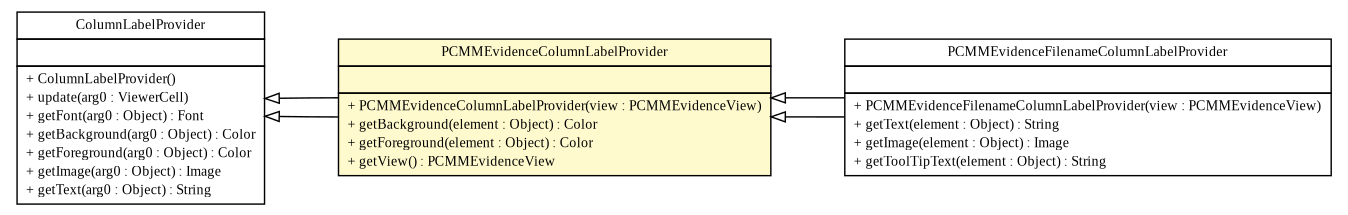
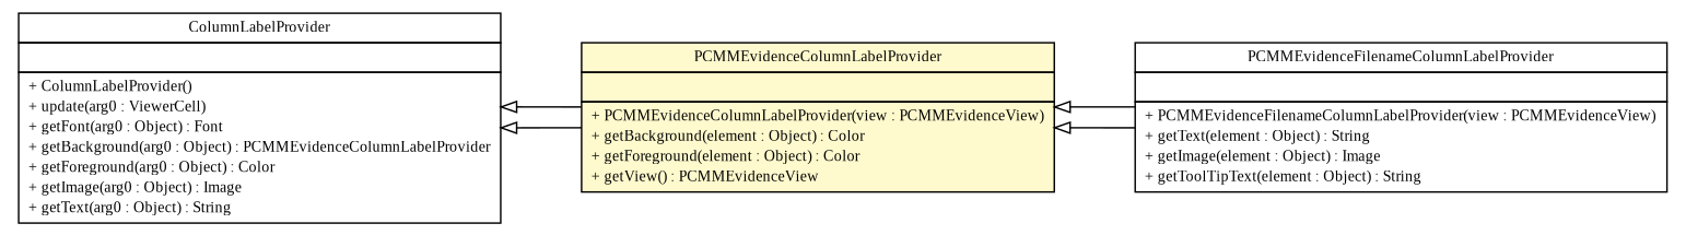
  digraph {
    nodesep=0.25
    ranksep=0.5
    rankdir=LR
    fontname="Liberation Serif"
    node [fontcolor=black fontname="Liberation Serif" fontsize=10.0 shape=plaintext]
    edge [arrowtail=empty dir=back fontname="Liberation Serif" fontsize=10 headport=p labelfontname=arial labelfontsize=10 tailport=p]
    n1 [label=<<table title="gov.sandia.cf.parts.ui.pcmm.editors.PCMMEvidenceFilenameColumnLabelProvider" border="0" cellborder="1" cellspacing="0" cellpadding="2" port="p" href="./editors/PCMMEvidenceFilenameColumnLabelProvider.html"> 		<tr><td><table border="0" cellspacing="0" cellpadding="1"> <tr><td align="center" balign="center"> PCMMEvidenceFilenameColumnLabelProvider </td></tr> 		</table></td></tr> 		<tr><td><table border="0" cellspacing="0" cellpadding="1"> <tr><td align="left" balign="left">  </td></tr> 		</table></td></tr> 		<tr><td><table border="0" cellspacing="0" cellpadding="1"> <tr><td align="left" balign="left"> + PCMMEvidenceFilenameColumnLabelProvider(view : PCMMEvidenceView) </td></tr> <tr><td align="left" balign="left"> + getText(element : Object) : String </td></tr> <tr><td align="left" balign="left"> + getImage(element : Object) : Image </td></tr> <tr><td align="left" balign="left"> + getToolTipText(element : Object) : String </td></tr> 		</table></td></tr> 		</table>>]
    n2 [label=<<table title="gov.sandia.cf.parts.ui.pcmm.PCMMEvidenceColumnLabelProvider" border="0" cellborder="1" cellspacing="0" cellpadding="2" port="p" bgcolor="lemonChiffon" href="./PCMMEvidenceColumnLabelProvider.html"> 		<tr><td><table border="0" cellspacing="0" cellpadding="1"> <tr><td align="center" balign="center"> PCMMEvidenceColumnLabelProvider </td></tr> 		</table></td></tr> 		<tr><td><table border="0" cellspacing="0" cellpadding="1"> <tr><td align="left" balign="left">  </td></tr> 		</table></td></tr> 		<tr><td><table border="0" cellspacing="0" cellpadding="1"> <tr><td align="left" balign="left"> + PCMMEvidenceColumnLabelProvider(view : PCMMEvidenceView) </td></tr> <tr><td align="left" balign="left"> + getBackground(element : Object) : Color </td></tr> <tr><td align="left" balign="left"> + getForeground(element : Object) : Color </td></tr> <tr><td align="left" balign="left"> + getView() : PCMMEvidenceView </td></tr> 		</table></td></tr> 		</table>>]
-   n3 [label=<<table title="org.eclipse.jface.viewers.ColumnLabelProvider" border="0" cellborder="1" cellspacing="0" cellpadding="2" port="p" href="http://java.sun.com/j2se/1.4.2/docs/api/org/eclipse/jface/viewers/ColumnLabelProvider.html"> 		<tr><td><table border="0" cellspacing="0" cellpadding="1"> <tr><td align="center" balign="center"> ColumnLabelProvider </td></tr> 		</table></td></tr> 		<tr><td><table border="0" cellspacing="0" cellpadding="1"> <tr><td align="left" balign="left">  </td></tr> 		</table></td></tr> 		<tr><td><table border="0" cellspacing="0" cellpadding="1"> <tr><td align="left" balign="left"> + ColumnLabelProvider() </td></tr> <tr><td align="left" balign="left"> + update(arg0 : ViewerCell) </td></tr> <tr><td align="left" balign="left"> + getFont(arg0 : Object) : Font </td></tr> <tr><td align="left" balign="left"> + getBackground(arg0 : Object) : Color </td></tr> <tr><td align="left" balign="left"> + getForeground(arg0 : Object) : Color </td></tr> <tr><td align="left" balign="left"> + getImage(arg0 : Object) : Image </td></tr> <tr><td align="left" balign="left"> + getText(arg0 : Object) : String </td></tr> 		</table></td></tr> 		</table>>]
+   n3 [label=<<table title="org.eclipse.jface.viewers.ColumnLabelProvider" border="0" cellborder="1" cellspacing="0" cellpadding="2" port="p" href="http://java.sun.com/j2se/1.4.2/docs/api/org/eclipse/jface/viewers/ColumnLabelProvider.html"> 		<tr><td><table border="0" cellspacing="0" cellpadding="1"> <tr><td align="center" balign="center"> ColumnLabelProvider </td></tr> 		</table></td></tr> 		<tr><td><table border="0" cellspacing="0" cellpadding="1"> <tr><td align="left" balign="left">  </td></tr> 		</table></td></tr> 		<tr><td><table border="0" cellspacing="0" cellpadding="1"> <tr><td align="left" balign="left"> + ColumnLabelProvider() </td></tr> <tr><td align="left" balign="left"> + update(arg0 : ViewerCell) </td></tr> <tr><td align="left" balign="left"> + getFont(arg0 : Object) : Font </td></tr> <tr><td align="left" balign="left"> + getBackground(arg0 : Object) : PCMMEvidenceColumnLabelProvider </td></tr> <tr><td align="left" balign="left"> + getForeground(arg0 : Object) : Color </td></tr> <tr><td align="left" balign="left"> + getImage(arg0 : Object) : Image </td></tr> <tr><td align="left" balign="left"> + getText(arg0 : Object) : String </td></tr> 		</table></td></tr> 		</table>>]
    n2 -> n1
    n2 -> n1
    n3 -> n2
    n3 -> n2
  }
